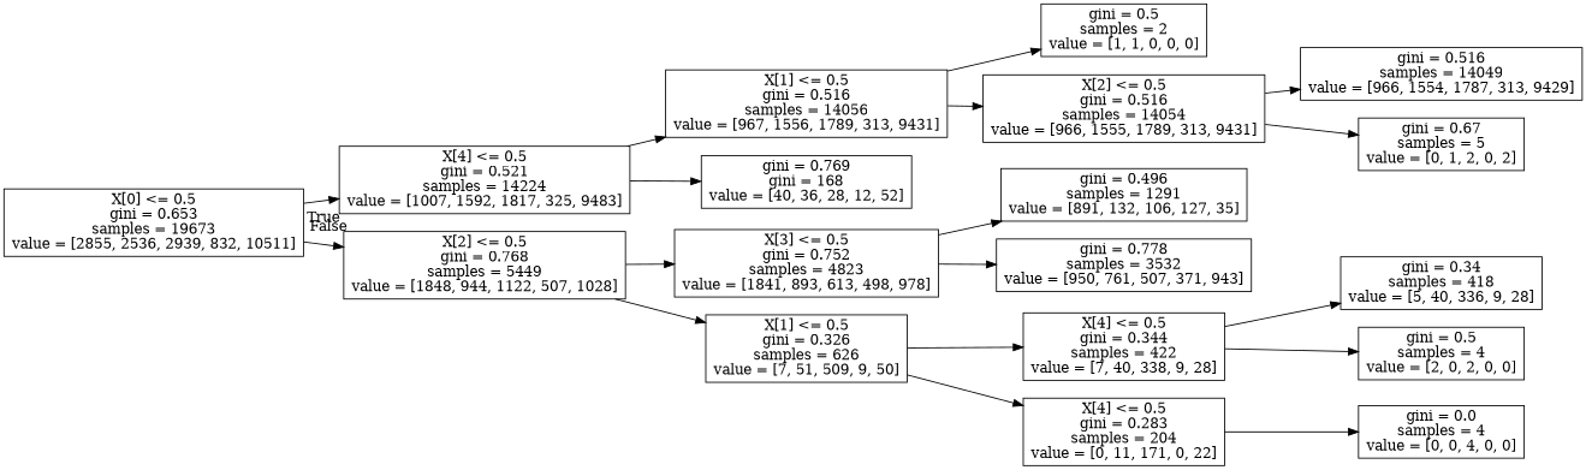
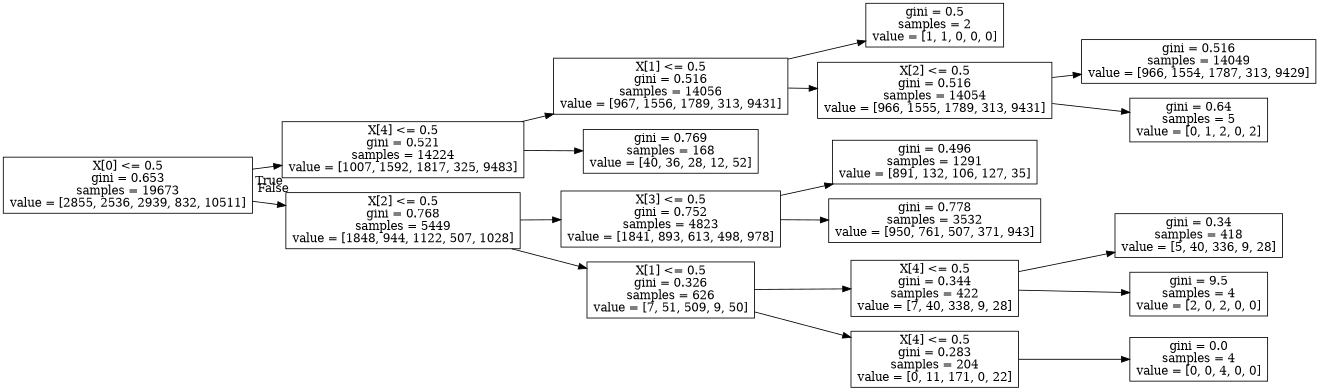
  digraph {
    rankdir=LR
    node [shape=box]
    n1 [label="X[0] <= 0.5\ngini = 0.653\nsamples = 19673\nvalue = [2855, 2536, 2939, 832, 10511]"]
    n2 [label="X[4] <= 0.5\ngini = 0.521\nsamples = 14224\nvalue = [1007, 1592, 1817, 325, 9483]"]
    n3 [label="X[2] <= 0.5\ngini = 0.768\nsamples = 5449\nvalue = [1848, 944, 1122, 507, 1028]"]
    n4 [label="X[1] <= 0.5\ngini = 0.516\nsamples = 14056\nvalue = [967, 1556, 1789, 313, 9431]"]
-   n5 [label="gini = 0.769\ngini = 168\nvalue = [40, 36, 28, 12, 52]"]
+   n5 [label="gini = 0.769\nsamples = 168\nvalue = [40, 36, 28, 12, 52]"]
    n6 [label="X[3] <= 0.5\ngini = 0.752\nsamples = 4823\nvalue = [1841, 893, 613, 498, 978]"]
    n7 [label="X[1] <= 0.5\ngini = 0.326\nsamples = 626\nvalue = [7, 51, 509, 9, 50]"]
    n8 [label="gini = 0.5\nsamples = 2\nvalue = [1, 1, 0, 0, 0]"]
    n9 [label="X[2] <= 0.5\ngini = 0.516\nsamples = 14054\nvalue = [966, 1555, 1789, 313, 9431]"]
    n10 [label="gini = 0.516\nsamples = 14049\nvalue = [966, 1554, 1787, 313, 9429]"]
-   n11 [label="gini = 0.67\nsamples = 5\nvalue = [0, 1, 2, 0, 2]"]
+   n11 [label="gini = 0.64\nsamples = 5\nvalue = [0, 1, 2, 0, 2]"]
    n12 [label="gini = 0.496\nsamples = 1291\nvalue = [891, 132, 106, 127, 35]"]
    n13 [label="gini = 0.778\nsamples = 3532\nvalue = [950, 761, 507, 371, 943]"]
    n14 [label="X[4] <= 0.5\ngini = 0.344\nsamples = 422\nvalue = [7, 40, 338, 9, 28]"]
    n15 [label="X[4] <= 0.5\ngini = 0.283\nsamples = 204\nvalue = [0, 11, 171, 0, 22]"]
    n16 [label="gini = 0.34\nsamples = 418\nvalue = [5, 40, 336, 9, 28]"]
-   n17 [label="gini = 0.5\nsamples = 4\nvalue = [2, 0, 2, 0, 0]"]
+   n17 [label="gini = 9.5\nsamples = 4\nvalue = [2, 0, 2, 0, 0]"]
    n18 [label="gini = 0.0\nsamples = 4\nvalue = [0, 0, 4, 0, 0]"]
    n1 -> n2 [headlabel=True labelangle=45 labeldistance=2.5]
    n1 -> n3 [headlabel=False labelangle=-45 labeldistance=2.5]
    n2 -> n4
    n2 -> n5
    n3 -> n6
    n3 -> n7
    n4 -> n8
    n4 -> n9
    n6 -> n12
    n6 -> n13
    n7 -> n14
    n7 -> n15
    n9 -> n10
    n9 -> n11
    n14 -> n16
    n14 -> n17
    n15 -> n18
  }
